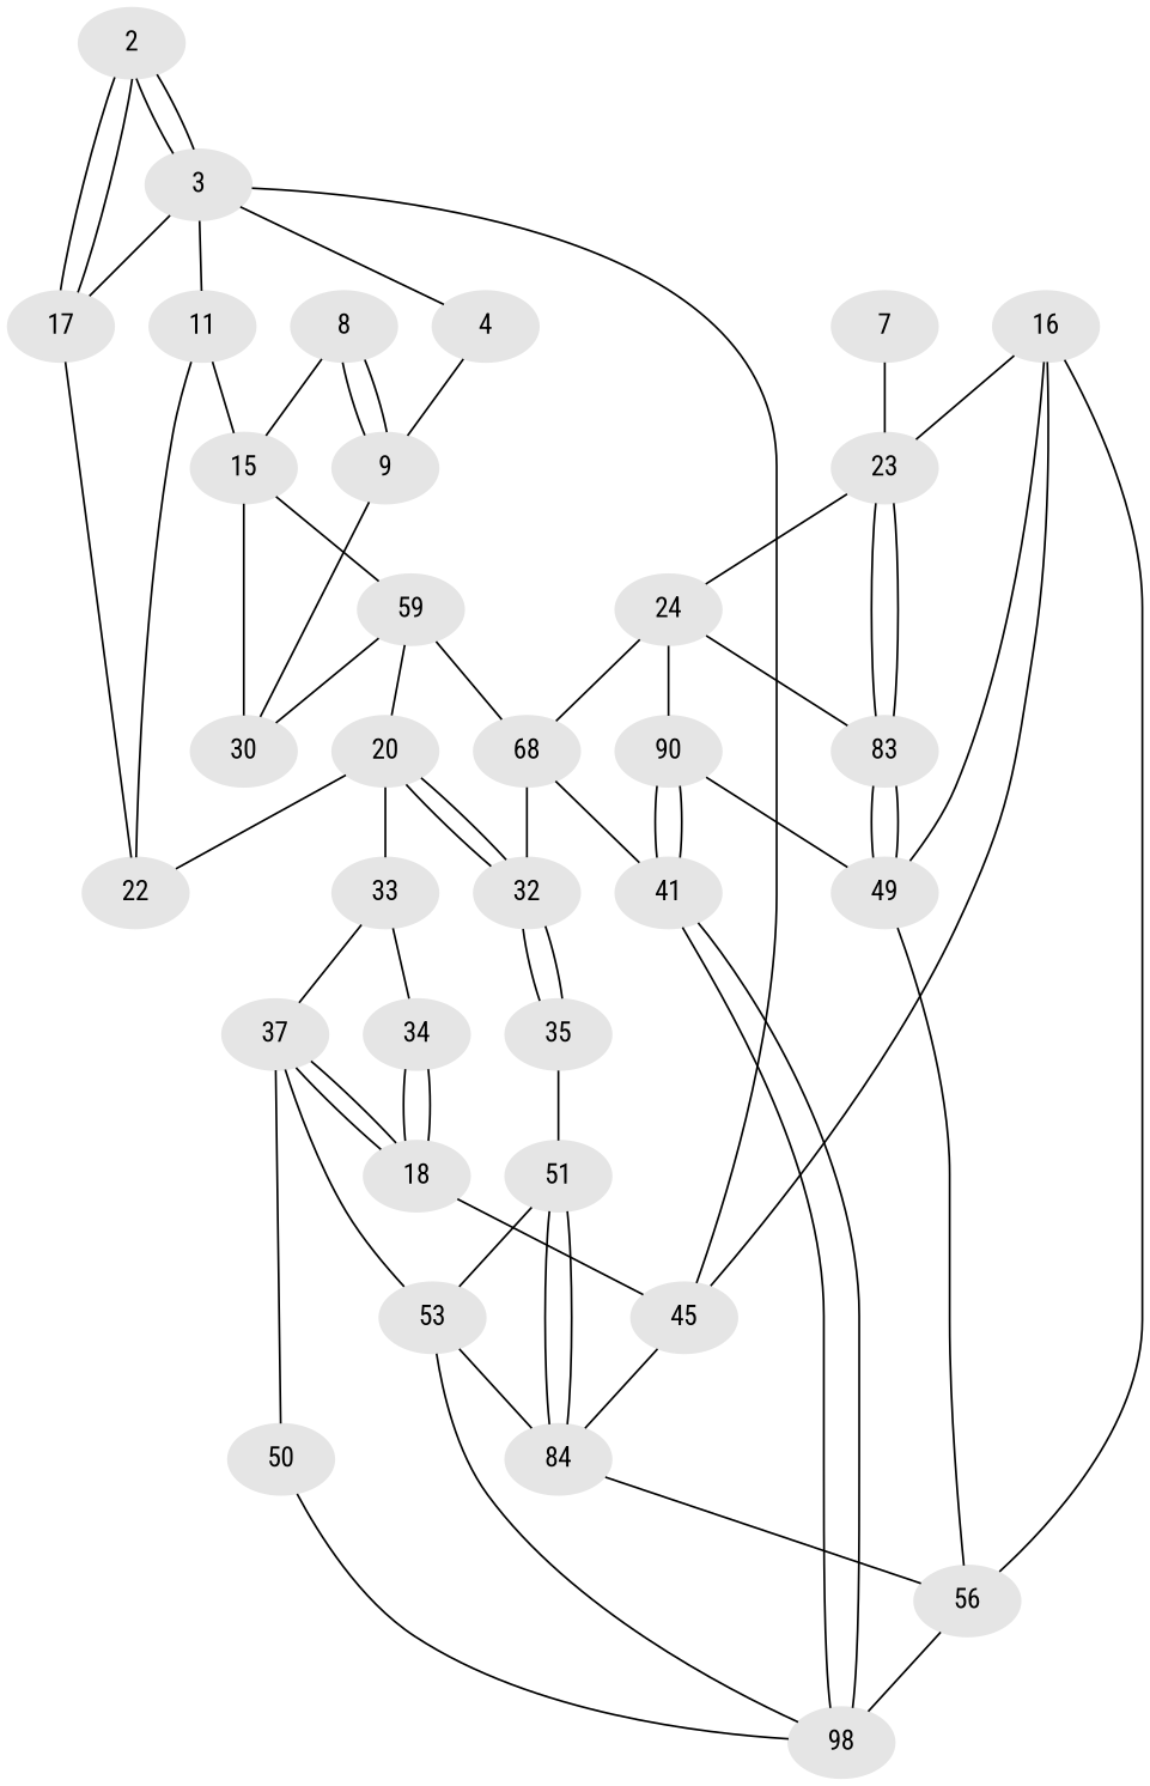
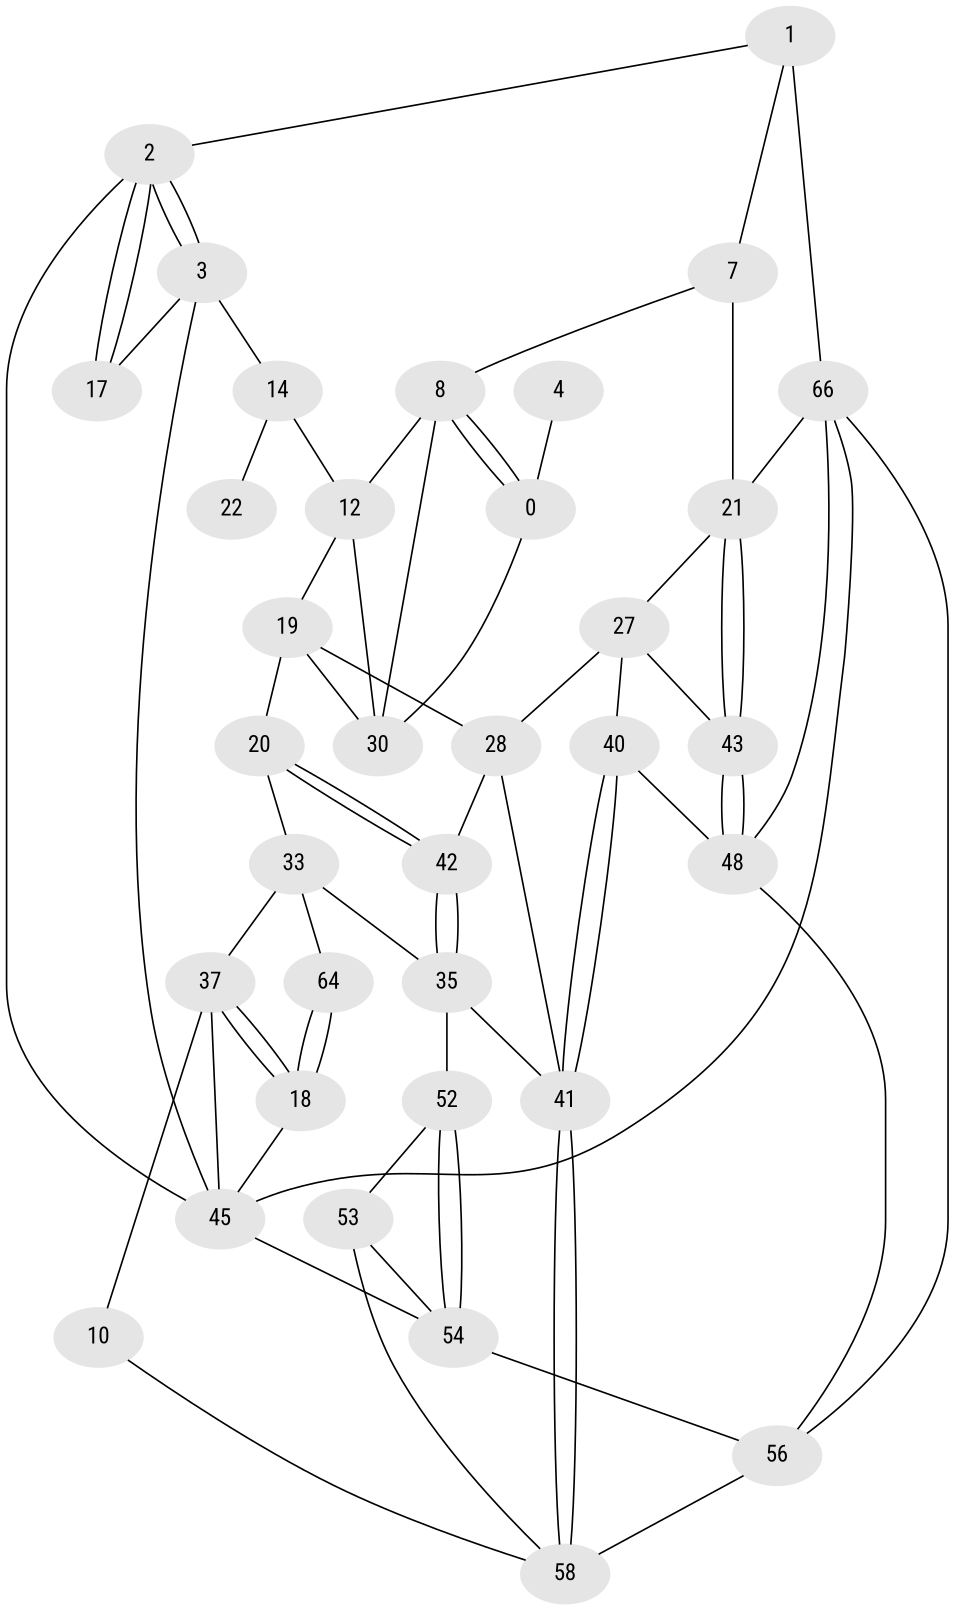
  graph {
    fontname="Roboto Condensed"
    node [color=gray90 fontname="Roboto Condensed" style=filled]
    edge [fontname="Roboto Condensed"]
+   1 [super="+6"]
    2
    7
-   16 [super="+48"]
+   16 [super="+48" label=66]
    3 [super="+13"]
    17 [super="+26"]
    45 [super="+46"]
    8 [super="+14"]
-   23 [super="+24"]
-   49 [super="+55"]
+   23 [super="+24" label=21]
+   49 [super="+55" label=48]
    56 [super="+57"]
    4 [super="+5"]
-   11 [super="+12"]
+   11 [super="+12" label=14]
    22 [super="+25"]
-   54 [super="+61" label=84]
-   9 [super="+10"]
-   15 [super="+18"]
+   54 [super="+61"]
+   9 [super="+10" label=0]
+   15 [super="+18" label=12]
    30
-   27 [super="+39" label=24]
-   43 [label=83]
-   19 [super="+29" label=59]
+   27 [super="+39"]
+   43
+   19 [super="+29"]
    20 [super="+21"]
-   28 [super="+31" label=68]
-   58 [super="+59" label=98]
-   32
+   28 [super="+31"]
+   58 [super="+59"]
+   32 [label=42]
    33 [super="+36"]
    41 [super="+42"]
    35 [super="+47"]
-   34
+   34 [label=64]
    37 [super="+51"]
    n31 [label=18 super="+44"]
-   40 [label=90]
-   52 [label=51]
-   50
+   40
+   52
+   50 [label=10]
    53 [super="+60"]
+   1 -- 2
+   1 -- 7
+   1 -- 16 [weight=2]
    2 -- 3
    2 -- 3
    2 -- 17
    2 -- 17
+   2 -- 45
+   7 -- 8
    7 -- 23
    16 -- 45
    16 -- 23
    16 -- 49
    16 -- 56
    3 -- 17
    3 -- 45
-   3 -- 4
    3 -- 11
-   17 -- 22
    45 -- 54
    8 -- 9
    8 -- 9
    8 -- 15
+   8 -- 30
    23 -- 27
    23 -- 43
    23 -- 43
    49 -- 56
    56 -- 58
    4 -- 9 [weight=2]
    11 -- 22
    11 -- 15
    54 -- 56
    9 -- 30
    15 -- 30
    15 -- 19
    27 -- 43
    27 -- 28
    27 -- 40
    43 -- 49
    43 -- 49
    19 -- 30
    19 -- 20
    19 -- 28
-   20 -- 22
    20 -- 32
    20 -- 32
    20 -- 33
    28 -- 32
    28 -- 41
    32 -- 35
    32 -- 35
+   33 -- 35
    33 -- 34
    33 -- 37
    41 -- 58
    41 -- 58
+   35 -- 41
    35 -- 52
    34 -- n31
    34 -- n31
    37 -- n31
    37 -- n31
    37 -- 50
-   37 -- 53
+   37 -- 45
    n31 -- 45
    40 -- 49
    40 -- 41
    40 -- 41
    52 -- 54
    52 -- 54
    52 -- 53
    50 -- 58
    53 -- 54
    53 -- 58
  }
